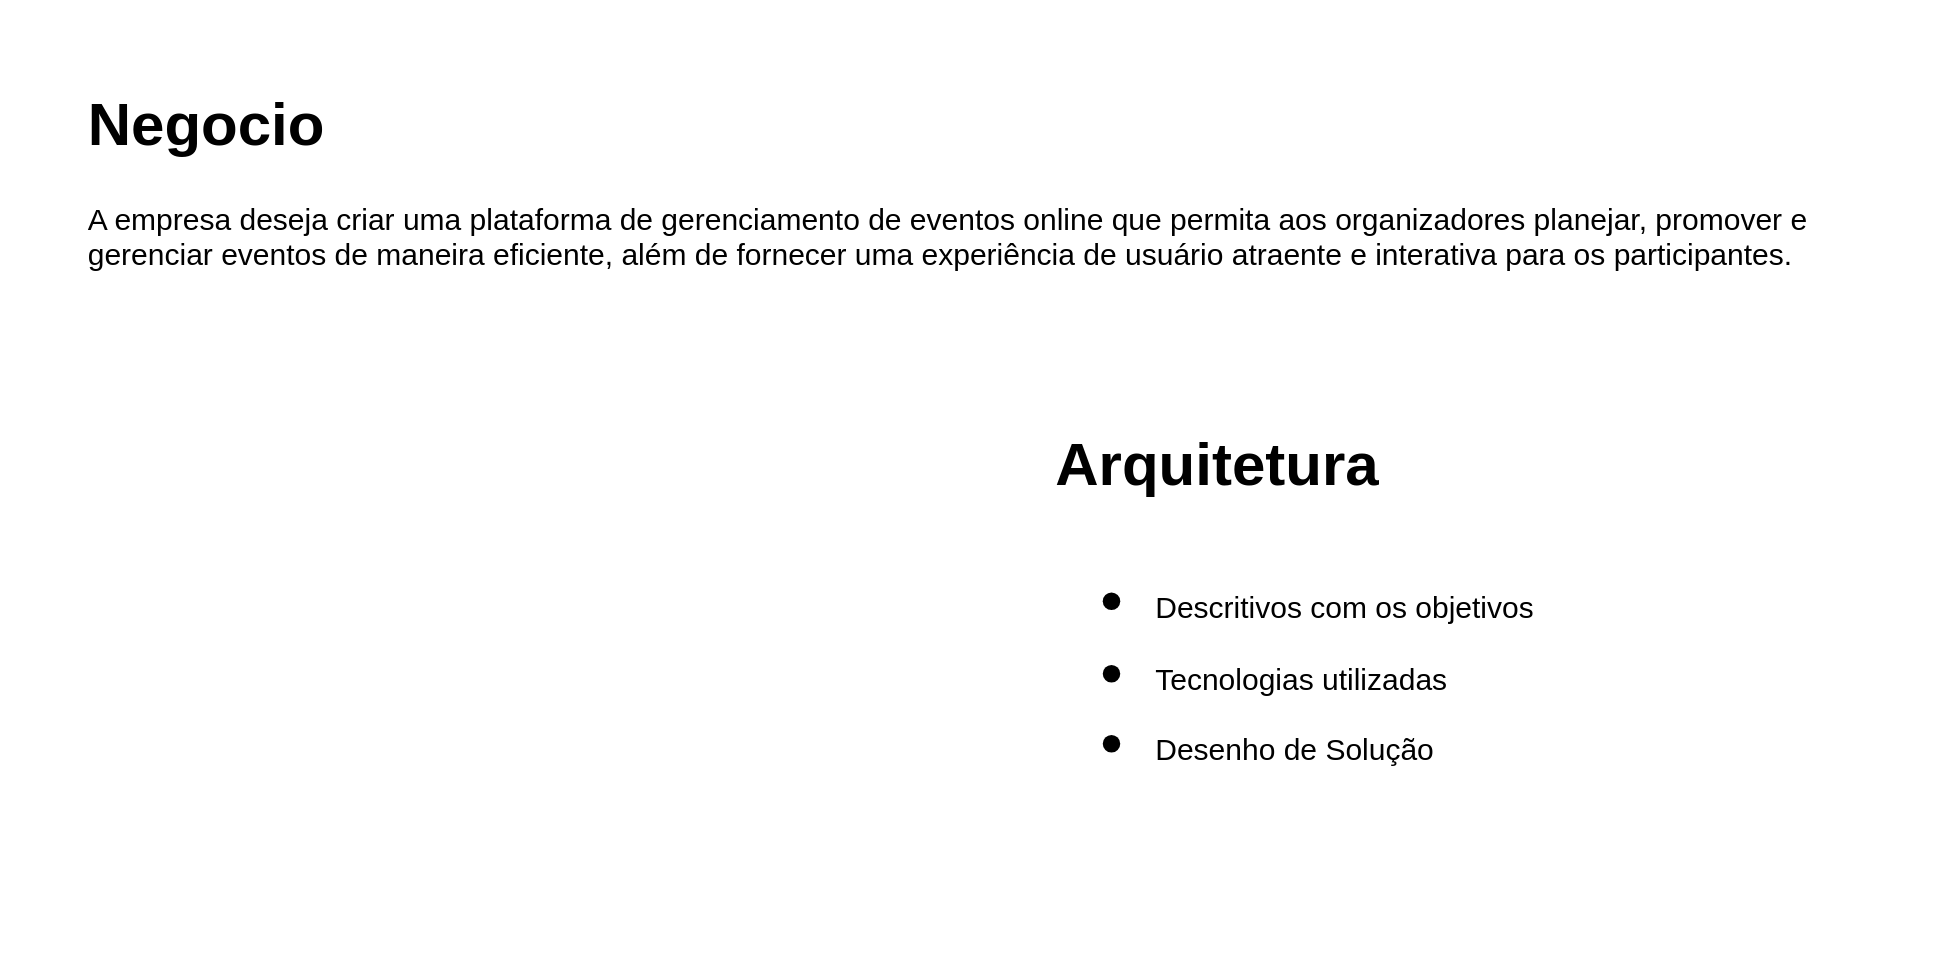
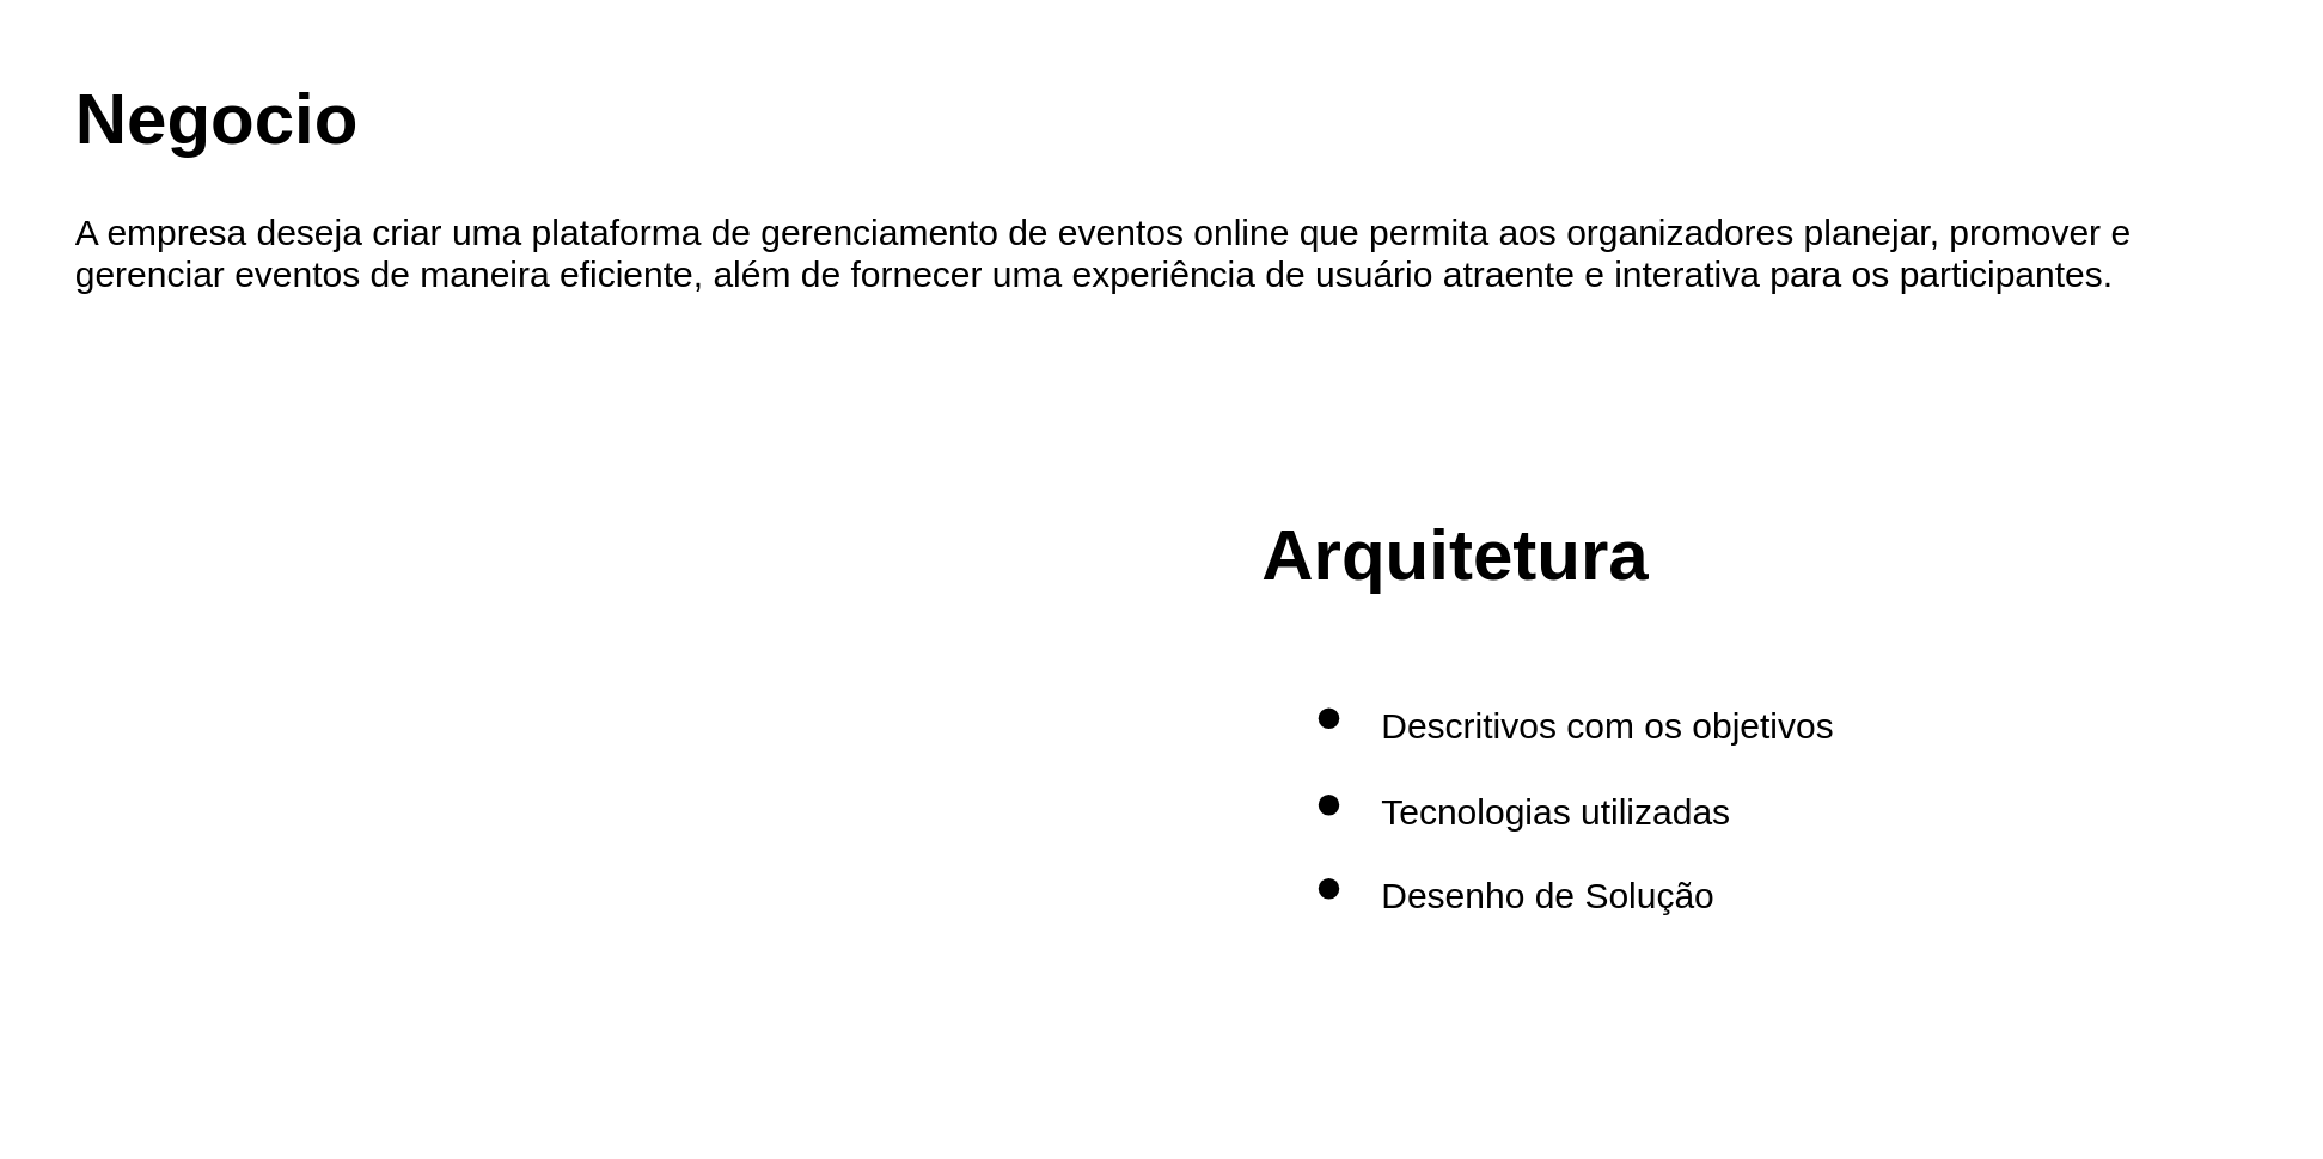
  <mxCell id="0" />
  <mxCell id="1" parent="0" />
- <mxCell id="2" value="&lt;h1&gt;Negocio&amp;nbsp;&lt;/h1&gt;&lt;p&gt;&lt;span style=&quot;background-color: initial;&quot;&gt;A empresa deseja criar uma plataforma de gerenciamento de eventos online que permita aos organizadores planejar, promover e gerenciar eventos de maneira eficiente, além de fornecer uma experiência de usuário atraente e interativa para os participantes.&lt;/span&gt;&lt;br&gt;&lt;/p&gt;" style="text;html=1;strokeColor=none;fillColor=none;spacing=5;spacingTop=-20;whiteSpace=wrap;overflow=hidden;rounded=0;" parent="1" vertex="1"><mxGeometry x="30" y="30" width="735" height="120" as="geometry" /></mxCell>
+ <mxCell id="2" value="&lt;h1&gt;Negocio&amp;nbsp;&lt;/h1&gt;&lt;p&gt;&lt;span style=&quot;background-color: initial;&quot;&gt;A empresa deseja criar uma plataforma de gerenciamento de eventos online que permita aos organizadores planejar, promover e gerenciar eventos de maneira eficiente, além de fornecer uma experiência de usuário atraente e interativa para os participantes.&lt;/span&gt;&lt;br&gt;&lt;/p&gt;" style="text;html=1;strokeColor=none;fillColor=none;spacing=5;spacingTop=-20;whiteSpace=wrap;overflow=hidden;rounded=0;" parent="1" vertex="1"><mxGeometry x="20" y="20" width="735" height="120" as="geometry" /></mxCell>
  <mxCell id="3" value="&lt;h1&gt;&lt;span style=&quot;background-color: initial;&quot;&gt;Arquitetura&lt;/span&gt;&lt;/h1&gt;&lt;h1&gt;&lt;ul&gt;&lt;li&gt;&lt;span style=&quot;font-size: 12px; font-weight: 400;&quot;&gt;Descritivos com os objetivos&lt;/span&gt;&lt;/li&gt;&lt;li&gt;&lt;span style=&quot;font-size: 12px; font-weight: 400;&quot;&gt;Tecnologias utilizadas&amp;nbsp;&lt;/span&gt;&lt;/li&gt;&lt;li&gt;&lt;span style=&quot;font-size: 12px; font-weight: 400;&quot;&gt;Desenho de Solução&amp;nbsp;&lt;/span&gt;&lt;/li&gt;&lt;/ul&gt;&lt;/h1&gt;" style="text;html=1;strokeColor=none;fillColor=none;spacing=5;spacingTop=-20;whiteSpace=wrap;overflow=hidden;rounded=0;" parent="1" vertex="1"><mxGeometry x="417" y="166" width="286" height="200" as="geometry" /></mxCell>
